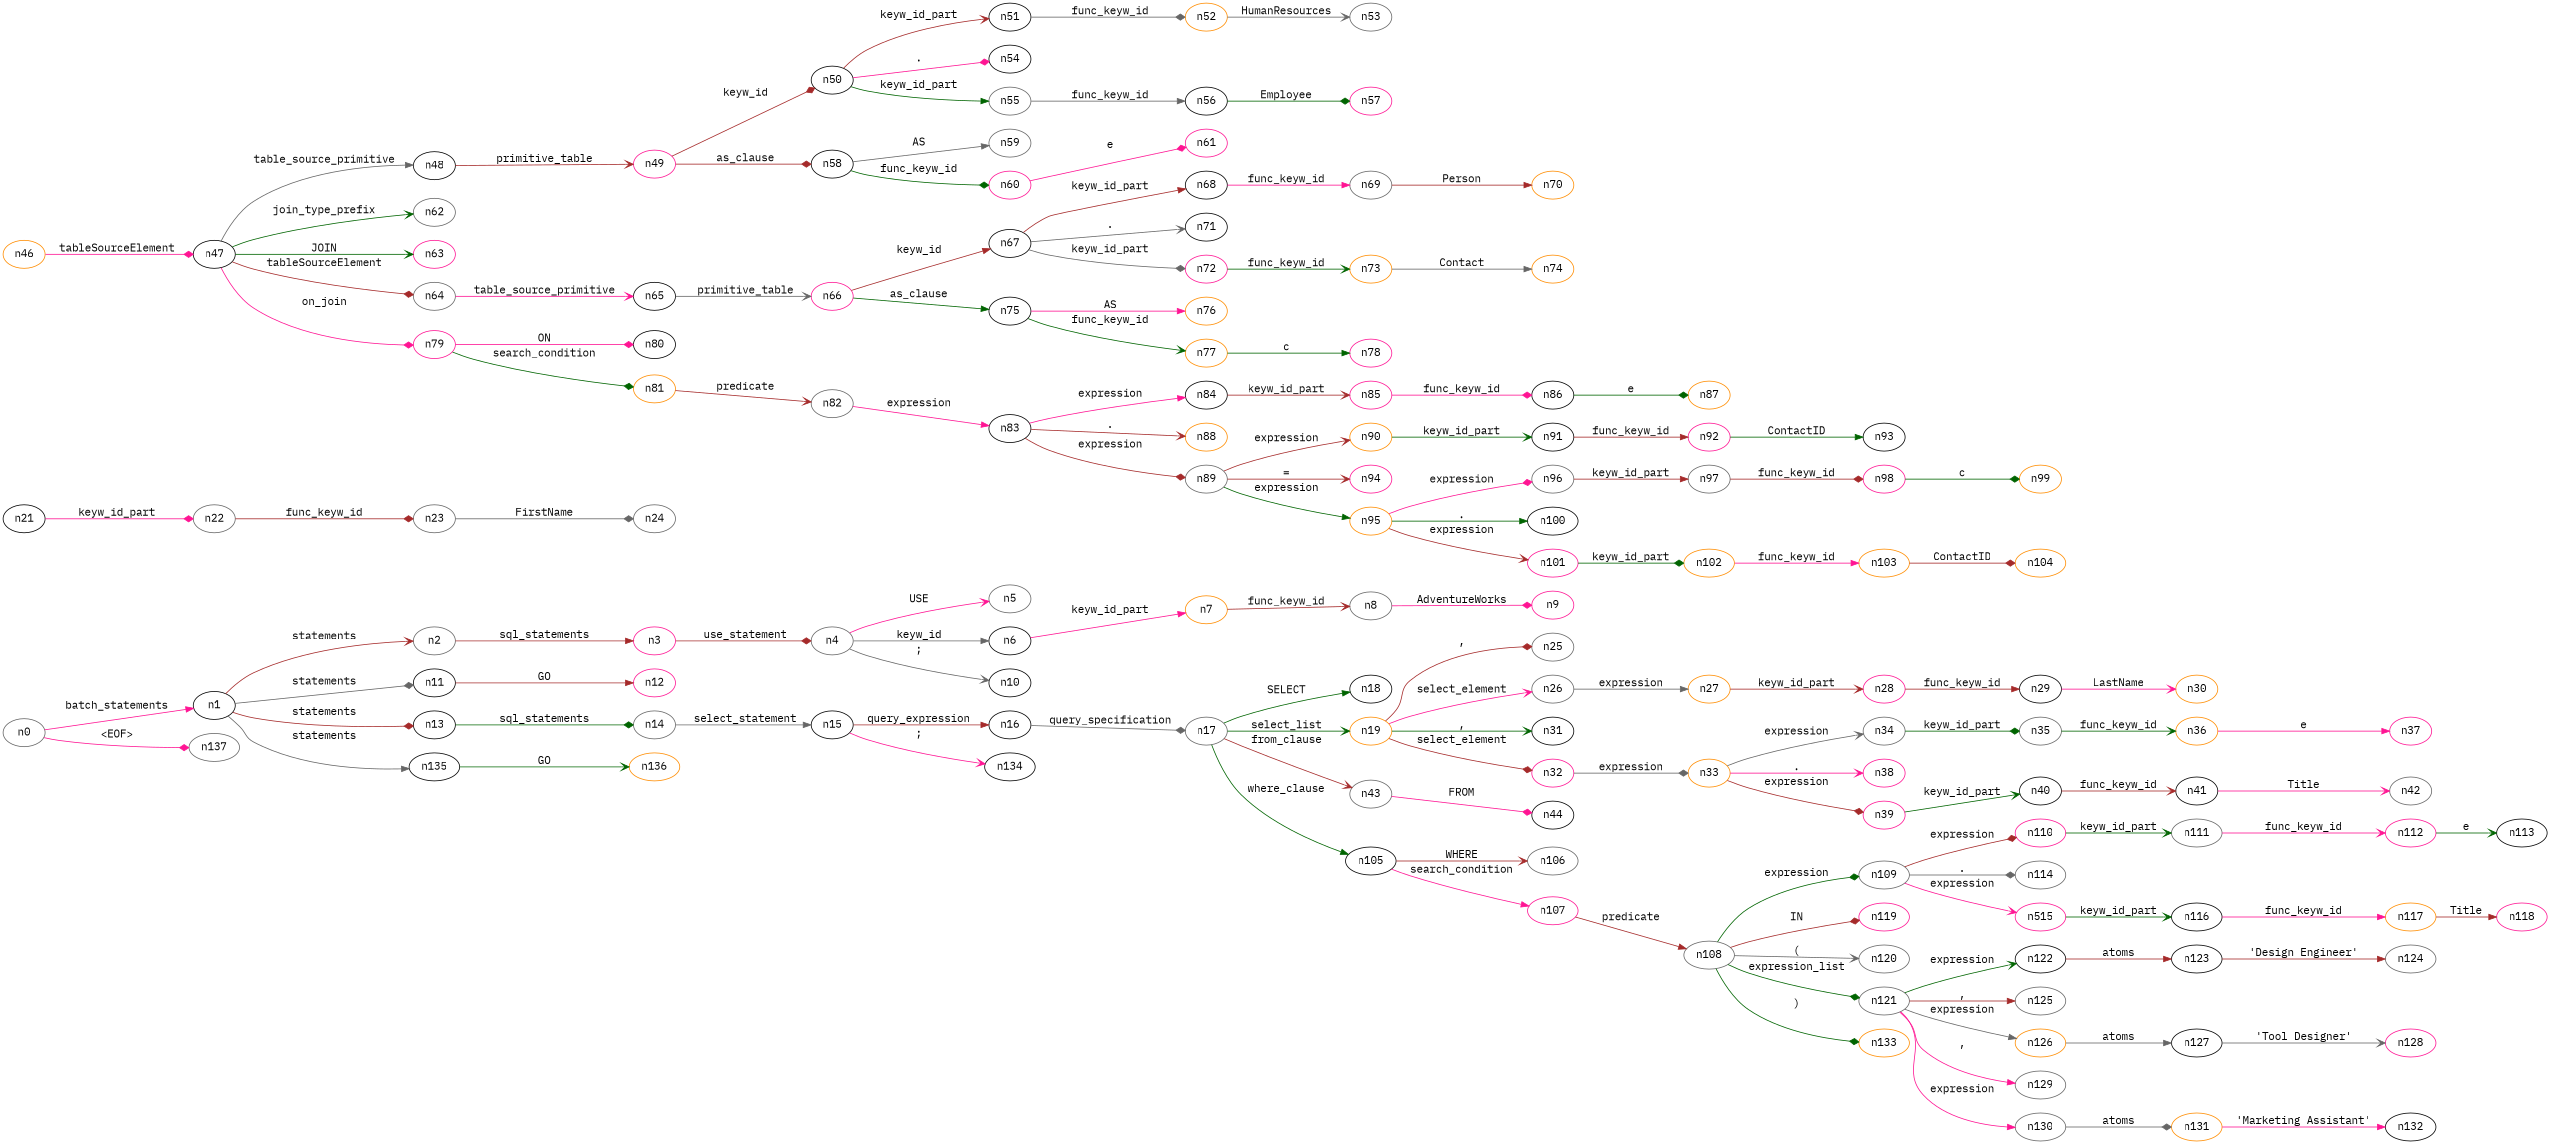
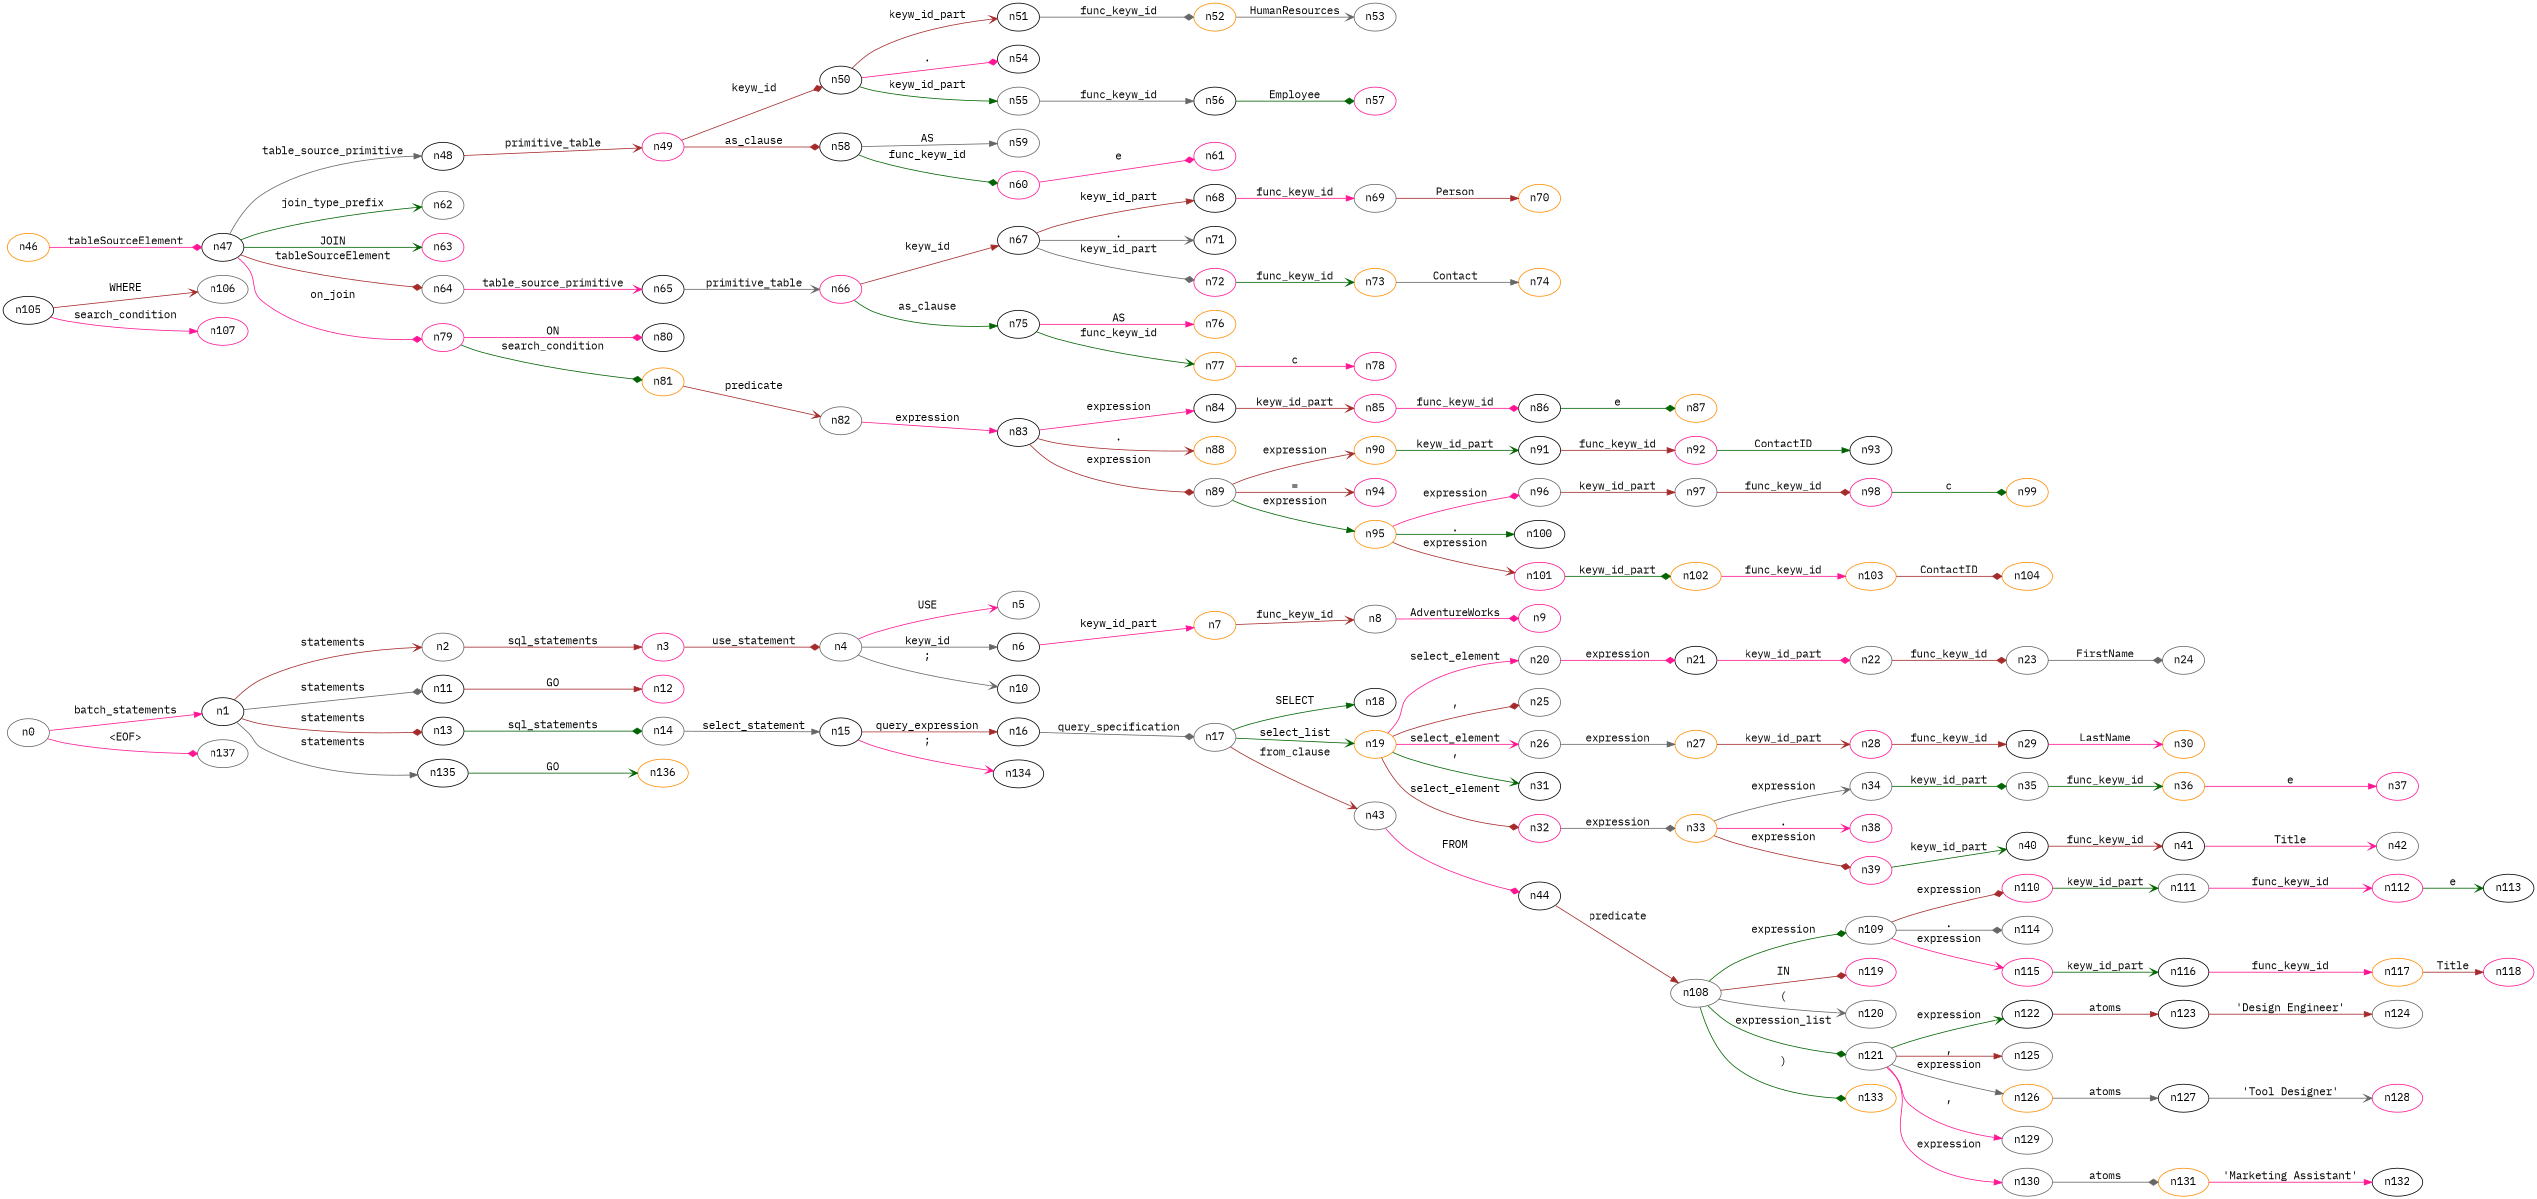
  digraph {
    fontname="IBM Plex Mono"
    rankdir=LR
    node [color=black fontname="IBM Plex Mono"]
    edge [arrowhead=normal color=brown fontname="IBM Plex Mono"]
    n0 [color=gray40]
    n1
    n137 [color=gray40]
    n2 [color=gray40]
    n11
    n13
    n135
    n3 [color=deeppink]
    n12 [color=deeppink]
    n14 [color=gray40]
    n136 [color=darkorange]
    n4 [color=gray40]
    n5 [color=gray40]
    n6
    n10
    n7 [color=darkorange]
    n8 [color=gray40]
    n9 [color=deeppink]
    n15
    n16
    n134
    n17 [color=gray40]
    n18
    n19 [color=darkorange]
    n43 [color=gray40]
    n105
+   n20 [color=gray40]
    n25 [color=gray40]
    n26 [color=gray40]
    n31
    n32 [color=deeppink]
    n44
    n106 [color=gray40]
    n107 [color=deeppink]
    n21
    n27 [color=darkorange]
    n33 [color=darkorange]
    n22 [color=gray40]
    n23 [color=gray40]
    n24 [color=gray40]
    n28 [color=deeppink]
    n29
    n30 [color=darkorange]
    n34 [color=gray40]
    n38 [color=deeppink]
    n39 [color=deeppink]
    n35 [color=gray40]
    n40
    n36 [color=darkorange]
    n37 [color=deeppink]
    n41
    n42 [color=gray40]
    n46 [color=darkorange]
    n47
    n48
    n62 [color=gray40]
    n63 [color=deeppink]
    n64 [color=gray40]
    n79 [color=deeppink]
    n49 [color=deeppink]
    n65
    n80
    n81 [color=darkorange]
    n50
    n58
    n51
    n54
    n55 [color=gray40]
    n59 [color=gray40]
    n60 [color=deeppink]
    n52 [color=darkorange]
    n56
    n53 [color=gray40]
    n57 [color=deeppink]
    n61 [color=deeppink]
    n66 [color=deeppink]
    n67
    n75
    n68
    n71
    n72 [color=deeppink]
    n76 [color=darkorange]
    n77 [color=darkorange]
    n69 [color=gray40]
    n73 [color=darkorange]
    n70 [color=darkorange]
    n74 [color=darkorange]
    n78 [color=deeppink]
    n82 [color=gray40]
    n83
    n84
    n88 [color=darkorange]
    n89 [color=gray40]
    n85 [color=deeppink]
    n90 [color=darkorange]
    n94 [color=deeppink]
    n95 [color=darkorange]
    n86
    n87 [color=darkorange]
    n91
    n96 [color=gray40]
    n100
    n101 [color=deeppink]
    n92 [color=deeppink]
    n93
    n97 [color=gray40]
    n102 [color=darkorange]
    n98 [color=deeppink]
    n99 [color=darkorange]
    n103 [color=darkorange]
    n104 [color=darkorange]
    n108 [color=gray40]
    n109 [color=gray40]
    n119 [color=deeppink]
    n120 [color=gray40]
    n121 [color=gray40]
    n133 [color=darkorange]
    n110 [color=deeppink]
    n114 [color=gray40]
-   n115 [color=deeppink label=n515]
+   n115 [color=deeppink]
    n122
    n125 [color=gray40]
    n126 [color=darkorange]
    n129 [color=gray40]
    n130 [color=gray40]
    n111 [color=gray40]
    n116
    n112 [color=deeppink]
    n113
    n117 [color=darkorange]
    n118 [color=deeppink]
    n123
    n127
    n131 [color=darkorange]
    n124 [color=gray40]
    n128 [color=deeppink]
    n132
    n0 -> n1 [color=deeppink label=batch_statements]
    n0 -> n137 [arrowhead=diamond color=deeppink label="<EOF>"]
    n1 -> n2 [arrowhead=vee label=statements]
    n1 -> n11 [arrowhead=diamond color=gray40 label=statements]
    n1 -> n13 [arrowhead=diamond label=statements]
    n1 -> n135 [color=gray40 label=statements]
    n2 -> n3 [label=sql_statements]
    n11 -> n12 [label=GO]
    n13 -> n14 [arrowhead=diamond color=darkgreen label=sql_statements]
    n135 -> n136 [arrowhead=vee color=darkgreen label=GO]
    n3 -> n4 [arrowhead=diamond label=use_statement]
    n14 -> n15 [color=gray40 label=select_statement]
    n4 -> n5 [arrowhead=vee color=deeppink label=USE]
    n4 -> n6 [color=gray40 label=keyw_id]
    n4 -> n10 [arrowhead=vee color=gray40 label=";"]
    n6 -> n7 [color=deeppink label=keyw_id_part]
    n7 -> n8 [arrowhead=vee label=func_keyw_id]
    n8 -> n9 [arrowhead=diamond color=deeppink label=AdventureWorks]
    n15 -> n16 [label=query_expression]
    n15 -> n134 [arrowhead=vee color=deeppink label=";"]
    n16 -> n17 [arrowhead=diamond color=gray40 label=query_specification]
    n17 -> n18 [color=darkgreen label=SELECT]
    n17 -> n19 [arrowhead=vee color=darkgreen label=select_list]
    n17 -> n43 [arrowhead=vee label=from_clause]
-   n17 -> n105 [color=darkgreen label=where_clause]
+   n19 -> n20 [color=deeppink label=select_element]
    n19 -> n25 [arrowhead=diamond label=","]
    n19 -> n26 [arrowhead=vee color=deeppink label=select_element]
    n19 -> n31 [arrowhead=vee color=darkgreen label=","]
    n19 -> n32 [arrowhead=diamond label=select_element]
    n43 -> n44 [arrowhead=diamond color=deeppink label=FROM]
    n105 -> n106 [arrowhead=vee label=WHERE]
    n105 -> n107 [color=deeppink label=search_condition]
+   n20 -> n21 [arrowhead=diamond color=deeppink label=expression]
    n26 -> n27 [color=gray40 label=expression]
    n32 -> n33 [arrowhead=diamond color=gray40 label=expression]
-   n107 -> n108 [label=predicate]
+   n44 -> n108 [label=predicate]
    n21 -> n22 [arrowhead=diamond color=deeppink label=keyw_id_part]
    n27 -> n28 [arrowhead=vee label=keyw_id_part]
    n33 -> n34 [arrowhead=vee color=gray40 label=expression]
    n33 -> n38 [arrowhead=vee color=deeppink label="."]
    n33 -> n39 [arrowhead=diamond label=expression]
    n22 -> n23 [arrowhead=diamond label=func_keyw_id]
    n23 -> n24 [arrowhead=diamond color=gray40 label=FirstName]
    n28 -> n29 [label=func_keyw_id]
    n29 -> n30 [arrowhead=vee color=deeppink label=LastName]
    n34 -> n35 [arrowhead=diamond color=darkgreen label=keyw_id_part]
    n39 -> n40 [arrowhead=vee color=darkgreen label=keyw_id_part]
    n35 -> n36 [arrowhead=vee color=darkgreen label=func_keyw_id]
    n40 -> n41 [arrowhead=vee label=func_keyw_id]
    n36 -> n37 [color=deeppink label=e]
    n41 -> n42 [arrowhead=vee color=deeppink label=Title]
    n46 -> n47 [arrowhead=diamond color=deeppink label=tableSourceElement]
    n47 -> n48 [color=gray40 label=table_source_primitive]
    n47 -> n62 [arrowhead=vee color=darkgreen label=join_type_prefix]
    n47 -> n63 [arrowhead=vee color=darkgreen label=JOIN]
    n47 -> n64 [arrowhead=diamond label=tableSourceElement]
    n47 -> n79 [arrowhead=diamond color=deeppink label=on_join]
    n48 -> n49 [arrowhead=vee label=primitive_table]
    n64 -> n65 [arrowhead=vee color=deeppink label=table_source_primitive]
    n79 -> n80 [arrowhead=diamond color=deeppink label=ON]
    n79 -> n81 [arrowhead=diamond color=darkgreen label=search_condition]
    n49 -> n50 [arrowhead=diamond label=keyw_id]
    n49 -> n58 [arrowhead=diamond label=as_clause]
    n65 -> n66 [arrowhead=vee color=gray40 label=primitive_table]
    n81 -> n82 [arrowhead=vee label=predicate]
    n50 -> n51 [arrowhead=vee label=keyw_id_part]
    n50 -> n54 [arrowhead=diamond color=deeppink label="."]
    n50 -> n55 [color=darkgreen label=keyw_id_part]
    n58 -> n59 [color=gray40 label=AS]
    n58 -> n60 [arrowhead=diamond color=darkgreen label=func_keyw_id]
    n51 -> n52 [arrowhead=diamond color=gray40 label=func_keyw_id]
    n55 -> n56 [color=gray40 label=func_keyw_id]
    n60 -> n61 [arrowhead=diamond color=deeppink label=e]
    n52 -> n53 [arrowhead=vee color=gray40 label=HumanResources]
    n56 -> n57 [arrowhead=diamond color=darkgreen label=Employee]
    n66 -> n67 [label=keyw_id]
    n66 -> n75 [color=darkgreen label=as_clause]
    n67 -> n68 [label=keyw_id_part]
    n67 -> n71 [arrowhead=vee color=gray40 label="."]
    n67 -> n72 [arrowhead=diamond color=gray40 label=keyw_id_part]
    n75 -> n76 [color=deeppink label=AS]
    n75 -> n77 [arrowhead=vee color=darkgreen label=func_keyw_id]
    n68 -> n69 [color=deeppink label=func_keyw_id]
    n72 -> n73 [arrowhead=vee color=darkgreen label=func_keyw_id]
-   n77 -> n78 [color=darkgreen label=c]
+   n77 -> n78 [color=deeppink label=c]
    n69 -> n70 [label=Person]
    n73 -> n74 [color=gray40 label=Contact]
    n82 -> n83 [color=deeppink label=expression]
    n83 -> n84 [color=deeppink label=expression]
    n83 -> n88 [arrowhead=vee label="."]
    n83 -> n89 [arrowhead=diamond label=expression]
    n84 -> n85 [arrowhead=vee label=keyw_id_part]
    n89 -> n90 [arrowhead=vee label=expression]
    n89 -> n94 [arrowhead=vee label="="]
    n89 -> n95 [color=darkgreen label=expression]
    n85 -> n86 [arrowhead=diamond color=deeppink label=func_keyw_id]
    n90 -> n91 [arrowhead=vee color=darkgreen label=keyw_id_part]
    n95 -> n96 [arrowhead=diamond color=deeppink label=expression]
    n95 -> n100 [color=darkgreen label="."]
    n95 -> n101 [arrowhead=vee label=expression]
    n86 -> n87 [arrowhead=diamond color=darkgreen label=e]
    n91 -> n92 [label=func_keyw_id]
    n96 -> n97 [label=keyw_id_part]
    n101 -> n102 [arrowhead=diamond color=darkgreen label=keyw_id_part]
    n92 -> n93 [color=darkgreen label=ContactID]
    n97 -> n98 [arrowhead=diamond label=func_keyw_id]
    n102 -> n103 [color=deeppink label=func_keyw_id]
    n98 -> n99 [arrowhead=diamond color=darkgreen label=c]
    n103 -> n104 [arrowhead=diamond label=ContactID]
    n108 -> n109 [arrowhead=diamond color=darkgreen label=expression]
    n108 -> n119 [arrowhead=diamond label=IN]
    n108 -> n120 [arrowhead=vee color=gray40 label="("]
    n108 -> n121 [arrowhead=diamond color=darkgreen label=expression_list]
    n108 -> n133 [arrowhead=diamond color=darkgreen label=")"]
    n109 -> n110 [arrowhead=diamond label=expression]
    n109 -> n114 [arrowhead=diamond color=gray40 label="."]
    n109 -> n115 [arrowhead=vee color=deeppink label=expression]
    n121 -> n122 [arrowhead=vee color=darkgreen label=expression]
    n121 -> n125 [label=","]
    n121 -> n126 [color=gray40 label=expression]
    n121 -> n129 [color=deeppink label=","]
    n121 -> n130 [color=deeppink label=expression]
    n110 -> n111 [arrowhead=vee color=darkgreen label=keyw_id_part]
    n115 -> n116 [arrowhead=vee color=darkgreen label=keyw_id_part]
    n122 -> n123 [label=atoms]
    n126 -> n127 [color=gray40 label=atoms]
    n130 -> n131 [arrowhead=diamond color=gray40 label=atoms]
    n111 -> n112 [arrowhead=vee color=deeppink label=func_keyw_id]
    n116 -> n117 [color=deeppink label=func_keyw_id]
    n112 -> n113 [arrowhead=vee color=darkgreen label=e]
    n117 -> n118 [label=Title]
    n123 -> n124 [label="'Design Engineer'"]
    n127 -> n128 [arrowhead=vee color=gray40 label="'Tool Designer'"]
    n131 -> n132 [color=deeppink label="'Marketing Assistant'"]
  }
